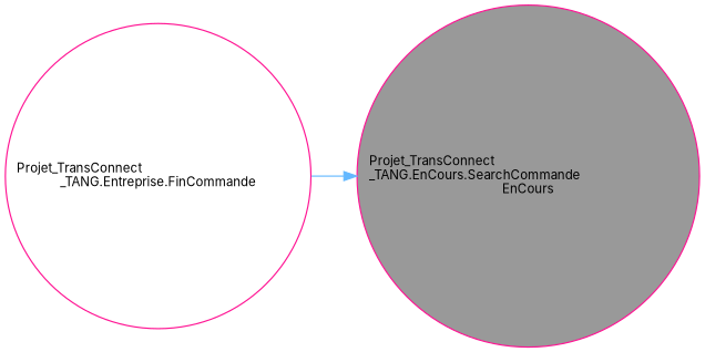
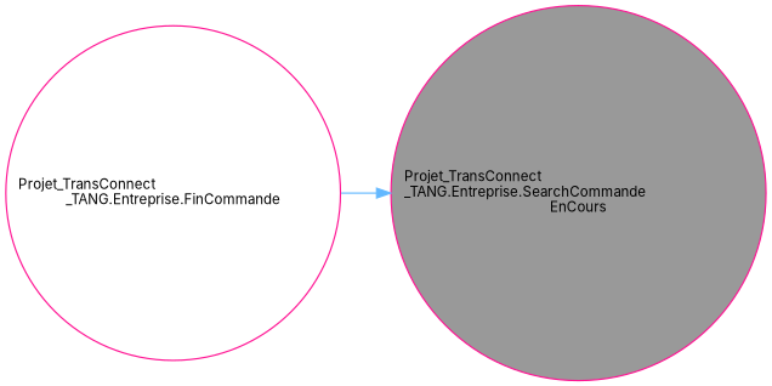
  digraph {
    rankdir=RL
    fontname=Inter
    node [color=deeppink fontname=Inter fontsize=10 shape=circle style=filled]
-   n1 [fillcolor=grey60 fontcolor=black height=0.2 label="Projet_TransConnect\l_TANG.EnCours.SearchCommande\lEnCours" width=0.4]
+   n1 [fillcolor=grey60 fontcolor=black height=0.2 label="Projet_TransConnect\l_TANG.Entreprise.SearchCommande\lEnCours" width=0.4]
    n2 [fillcolor=white height=0.2 label="Projet_TransConnect\l_TANG.Entreprise.FinCommande" width=0.4]
    n1 -> n2 [color=steelblue1 dir=back fontname=Inter fontsize=10 labelfontname=Helvetica labelfontsize=10 style=solid]
  }
